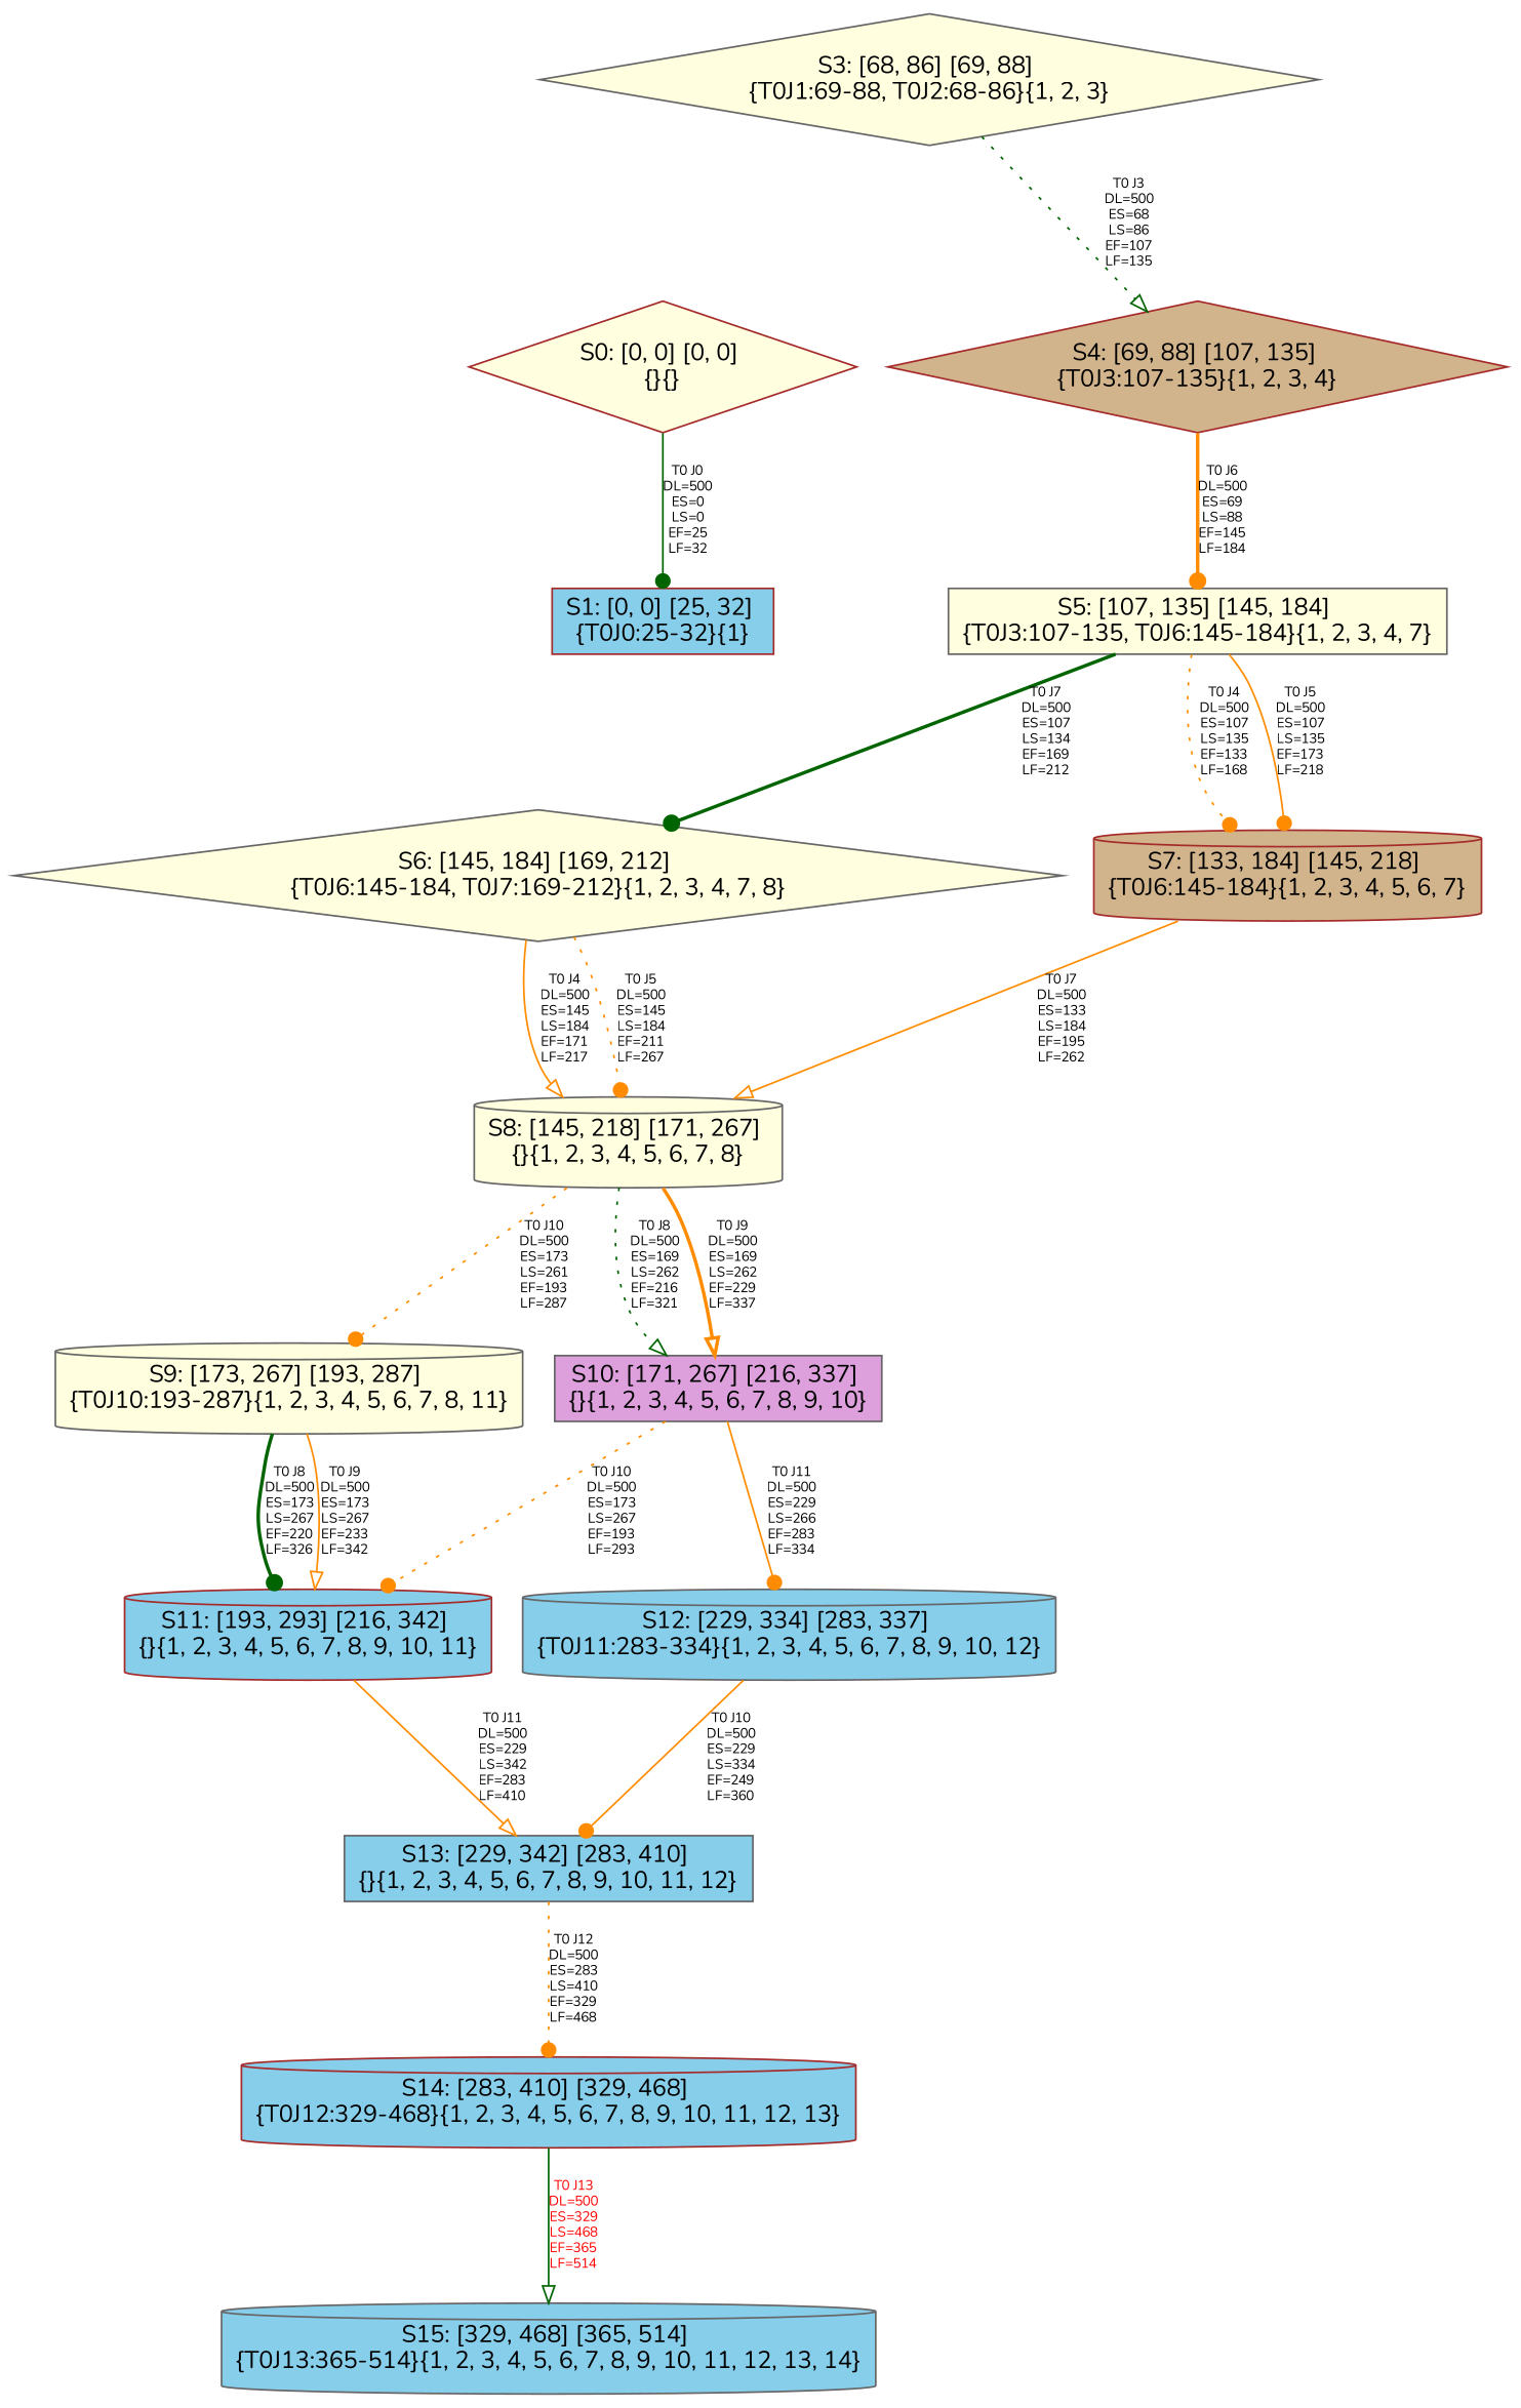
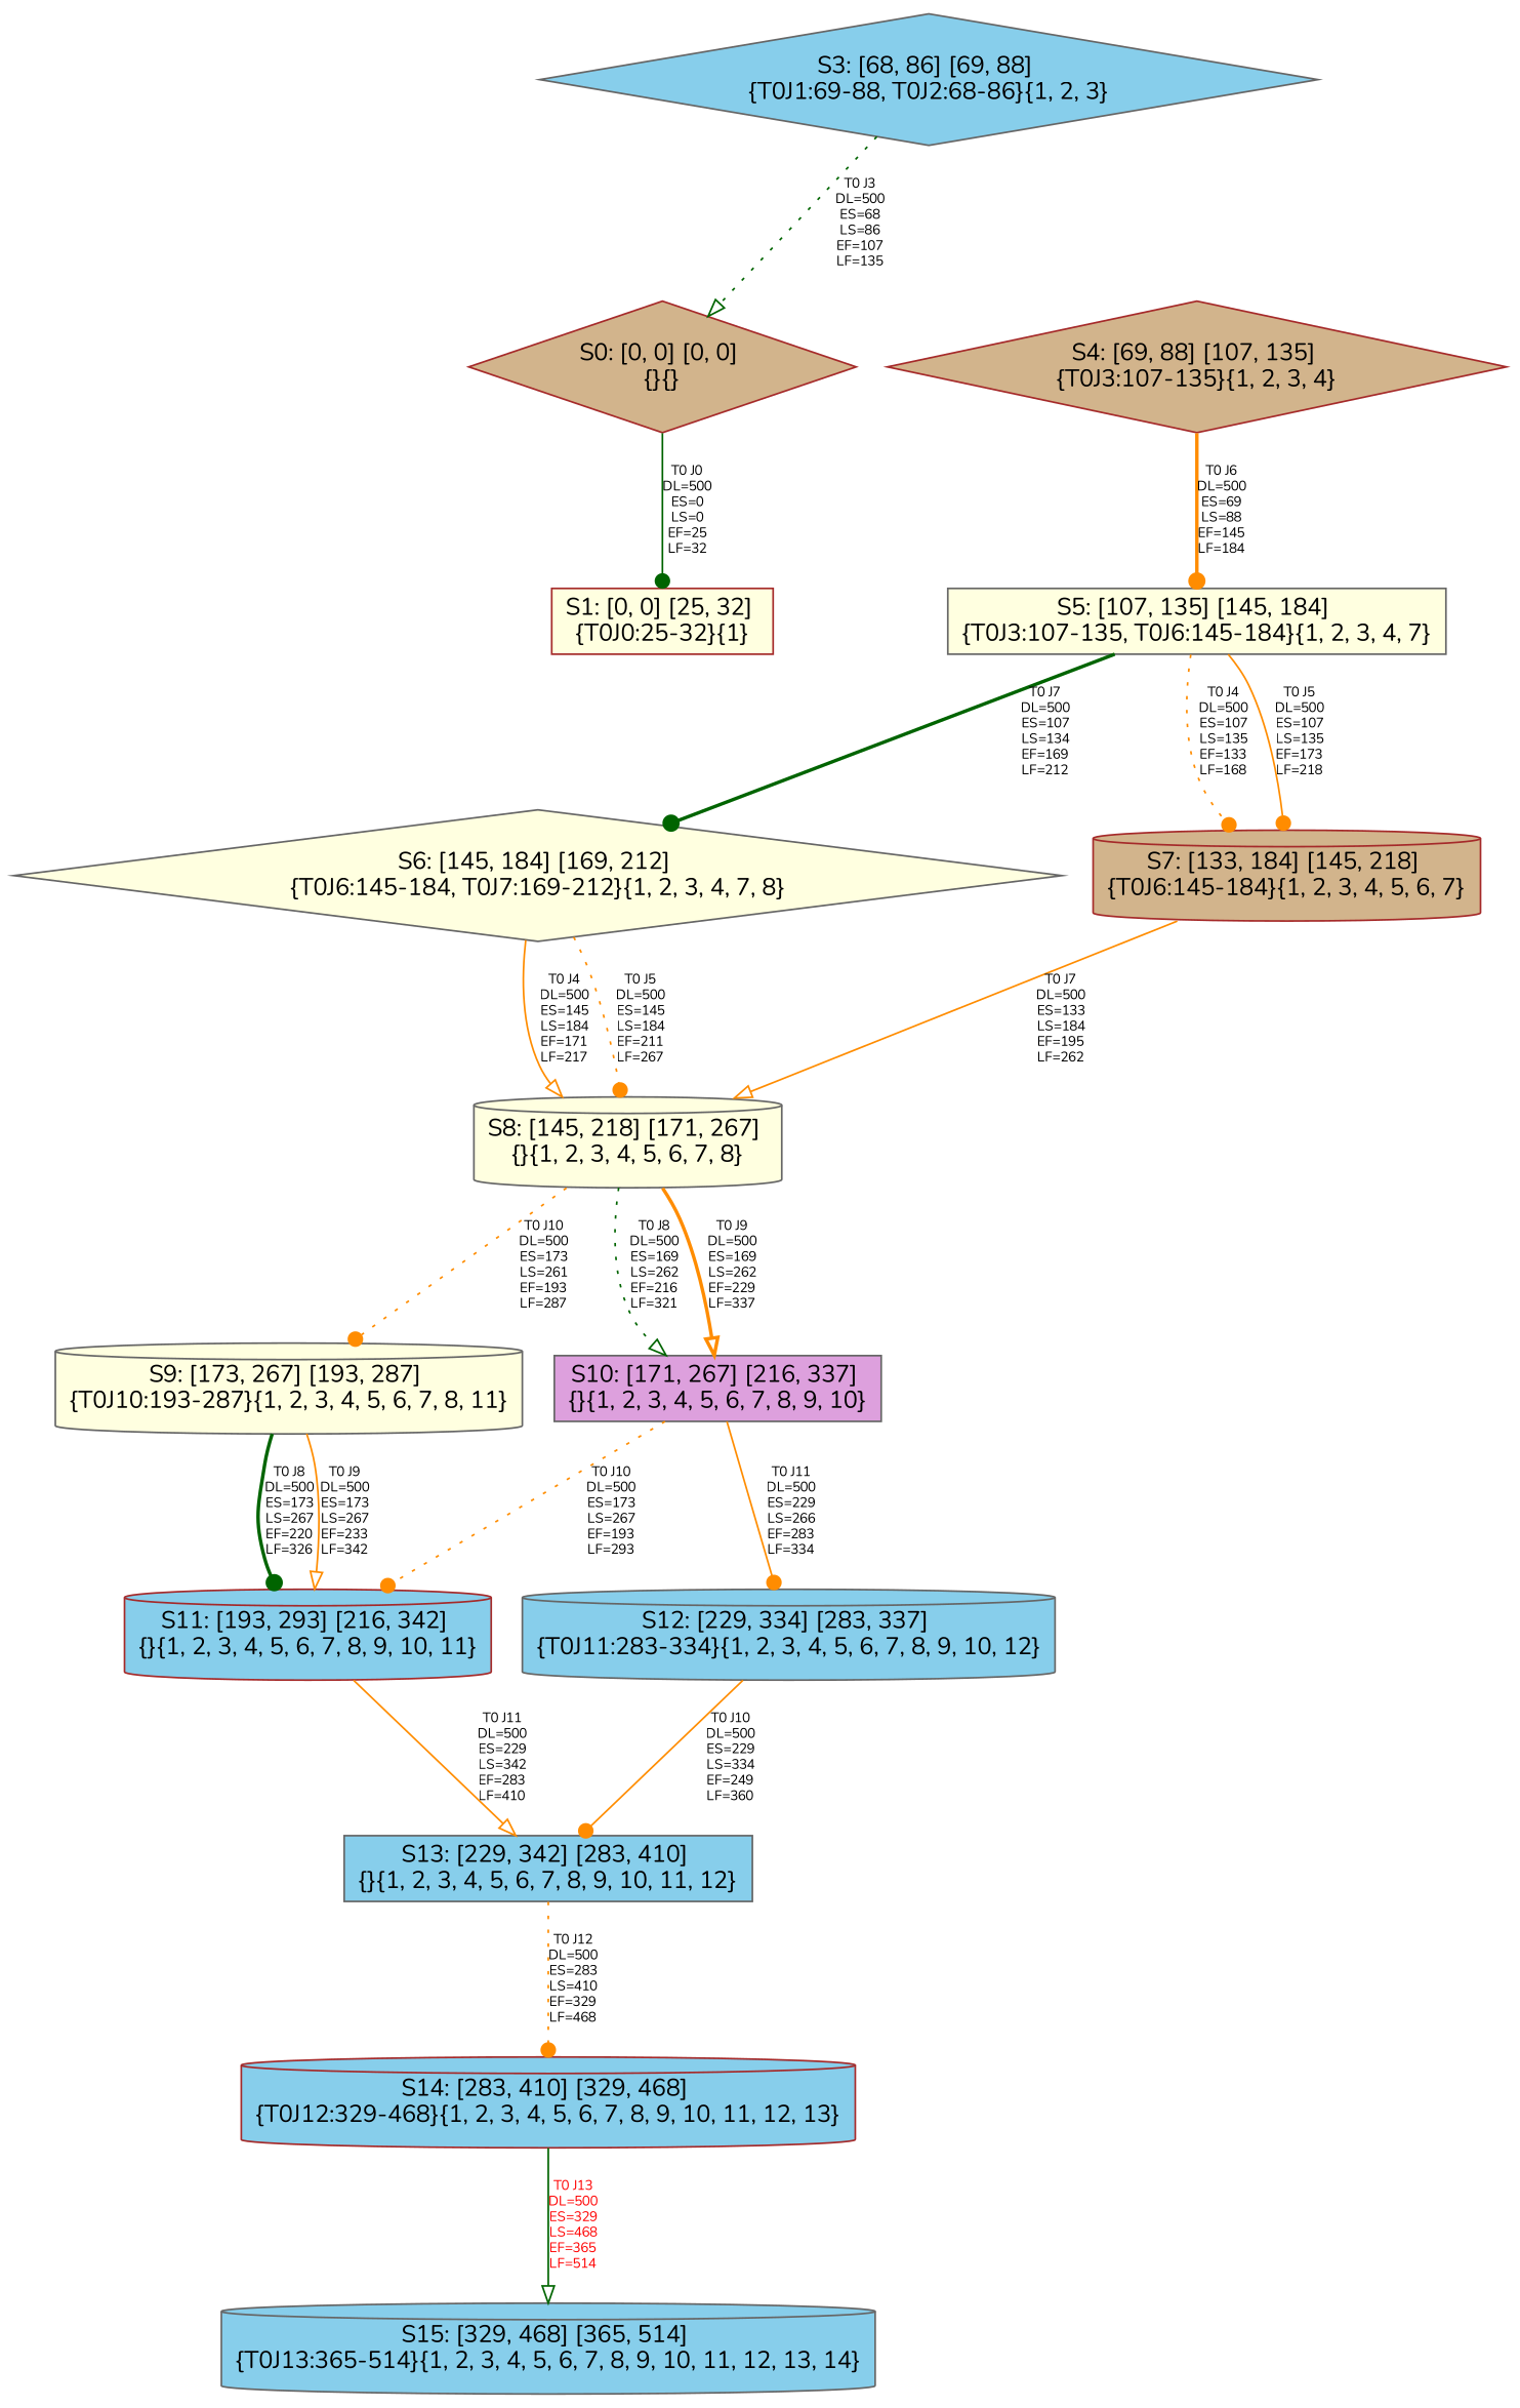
  digraph {
    fontname=Nunito
    node [color=gray40 fillcolor=lightyellow fontname=Nunito shape=cylinder style=filled]
    edge [arrowhead=dot color=darkorange fontname=Nunito fontsize=8 style=solid]
-   n1 [color=brown label="S0: [0, 0] [0, 0] \n{}{}" shape=diamond]
-   n2 [color=brown fillcolor=skyblue label="S1: [0, 0] [25, 32] \n{T0J0:25-32}{1}" shape=box]
-   n3 [label="S3: [68, 86] [69, 88] \n{T0J1:69-88, T0J2:68-86}{1, 2, 3}" shape=diamond]
+   n1 [color=brown fillcolor=tan label="S0: [0, 0] [0, 0] \n{}{}" shape=diamond]
+   n2 [color=brown label="S1: [0, 0] [25, 32] \n{T0J0:25-32}{1}" shape=box]
+   n3 [fillcolor=skyblue label="S3: [68, 86] [69, 88] \n{T0J1:69-88, T0J2:68-86}{1, 2, 3}" shape=diamond]
    n4 [color=brown fillcolor=tan label="S4: [69, 88] [107, 135] \n{T0J3:107-135}{1, 2, 3, 4}" shape=diamond]
    n5 [label="S5: [107, 135] [145, 184] \n{T0J3:107-135, T0J6:145-184}{1, 2, 3, 4, 7}" shape=box]
    n6 [label="S6: [145, 184] [169, 212] \n{T0J6:145-184, T0J7:169-212}{1, 2, 3, 4, 7, 8}" shape=diamond]
    n7 [color=brown fillcolor=tan label="S7: [133, 184] [145, 218] \n{T0J6:145-184}{1, 2, 3, 4, 5, 6, 7}"]
    n8 [label="S8: [145, 218] [171, 267] \n{}{1, 2, 3, 4, 5, 6, 7, 8}"]
    n9 [label="S9: [173, 267] [193, 287] \n{T0J10:193-287}{1, 2, 3, 4, 5, 6, 7, 8, 11}"]
    n10 [fillcolor=plum label="S10: [171, 267] [216, 337] \n{}{1, 2, 3, 4, 5, 6, 7, 8, 9, 10}" shape=box]
    n11 [color=brown fillcolor=skyblue label="S11: [193, 293] [216, 342] \n{}{1, 2, 3, 4, 5, 6, 7, 8, 9, 10, 11}"]
    n12 [fillcolor=skyblue label="S12: [229, 334] [283, 337] \n{T0J11:283-334}{1, 2, 3, 4, 5, 6, 7, 8, 9, 10, 12}"]
    n13 [fillcolor=skyblue label="S13: [229, 342] [283, 410] \n{}{1, 2, 3, 4, 5, 6, 7, 8, 9, 10, 11, 12}" shape=box]
    n14 [color=brown fillcolor=skyblue label="S14: [283, 410] [329, 468] \n{T0J12:329-468}{1, 2, 3, 4, 5, 6, 7, 8, 9, 10, 11, 12, 13}"]
    n15 [fillcolor=skyblue label="S15: [329, 468] [365, 514] \n{T0J13:365-514}{1, 2, 3, 4, 5, 6, 7, 8, 9, 10, 11, 12, 13, 14}"]
    n1 -> n2 [color=darkgreen label="T0 J0\nDL=500\nES=0\nLS=0\nEF=25\nLF=32"]
-   n3 -> n4 [arrowhead=onormal color=darkgreen label="T0 J3\nDL=500\nES=68\nLS=86\nEF=107\nLF=135" style=dotted]
+   n3 -> n1 [arrowhead=onormal color=darkgreen label="T0 J3\nDL=500\nES=68\nLS=86\nEF=107\nLF=135" style=dotted]
    n4 -> n5 [label="T0 J6\nDL=500\nES=69\nLS=88\nEF=145\nLF=184" style=bold]
    n5 -> n6 [color=darkgreen label="T0 J7\nDL=500\nES=107\nLS=134\nEF=169\nLF=212" style=bold]
    n5 -> n7 [label="T0 J4\nDL=500\nES=107\nLS=135\nEF=133\nLF=168" style=dotted]
    n5 -> n7 [label="T0 J5\nDL=500\nES=107\nLS=135\nEF=173\nLF=218"]
    n6 -> n8 [arrowhead=onormal label="T0 J4\nDL=500\nES=145\nLS=184\nEF=171\nLF=217"]
    n6 -> n8 [label="T0 J5\nDL=500\nES=145\nLS=184\nEF=211\nLF=267" style=dotted]
    n7 -> n8 [arrowhead=onormal label="T0 J7\nDL=500\nES=133\nLS=184\nEF=195\nLF=262"]
    n8 -> n9 [label="T0 J10\nDL=500\nES=173\nLS=261\nEF=193\nLF=287" style=dotted]
    n8 -> n10 [arrowhead=onormal color=darkgreen label="T0 J8\nDL=500\nES=169\nLS=262\nEF=216\nLF=321" style=dotted]
    n8 -> n10 [arrowhead=onormal label="T0 J9\nDL=500\nES=169\nLS=262\nEF=229\nLF=337" style=bold]
    n9 -> n11 [color=darkgreen label="T0 J8\nDL=500\nES=173\nLS=267\nEF=220\nLF=326" style=bold]
    n9 -> n11 [arrowhead=onormal label="T0 J9\nDL=500\nES=173\nLS=267\nEF=233\nLF=342"]
    n10 -> n11 [label="T0 J10\nDL=500\nES=173\nLS=267\nEF=193\nLF=293" style=dotted]
    n10 -> n12 [label="T0 J11\nDL=500\nES=229\nLS=266\nEF=283\nLF=334"]
    n11 -> n13 [arrowhead=onormal label="T0 J11\nDL=500\nES=229\nLS=342\nEF=283\nLF=410"]
    n12 -> n13 [label="T0 J10\nDL=500\nES=229\nLS=334\nEF=249\nLF=360"]
    n13 -> n14 [label="T0 J12\nDL=500\nES=283\nLS=410\nEF=329\nLF=468" style=dotted]
    n14 -> n15 [arrowhead=onormal color=darkgreen fontcolor=Red label="T0 J13\nDL=500\nES=329\nLS=468\nEF=365\nLF=514"]
  }
